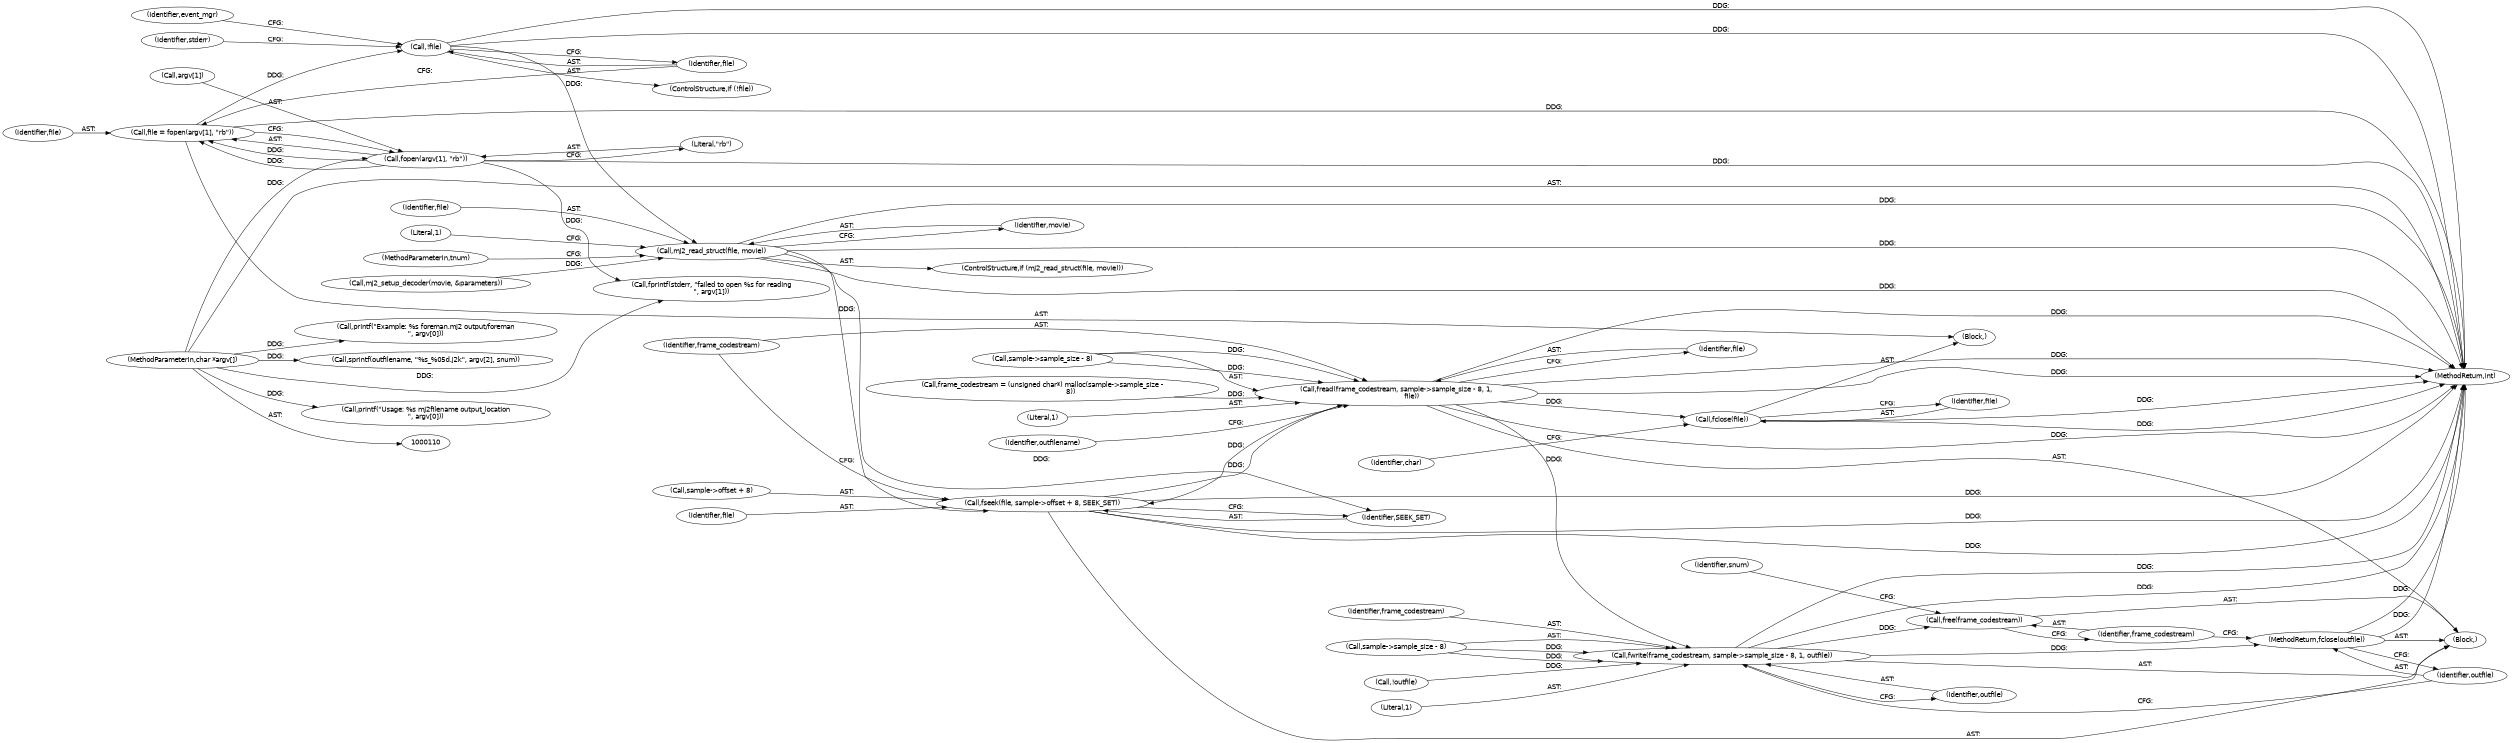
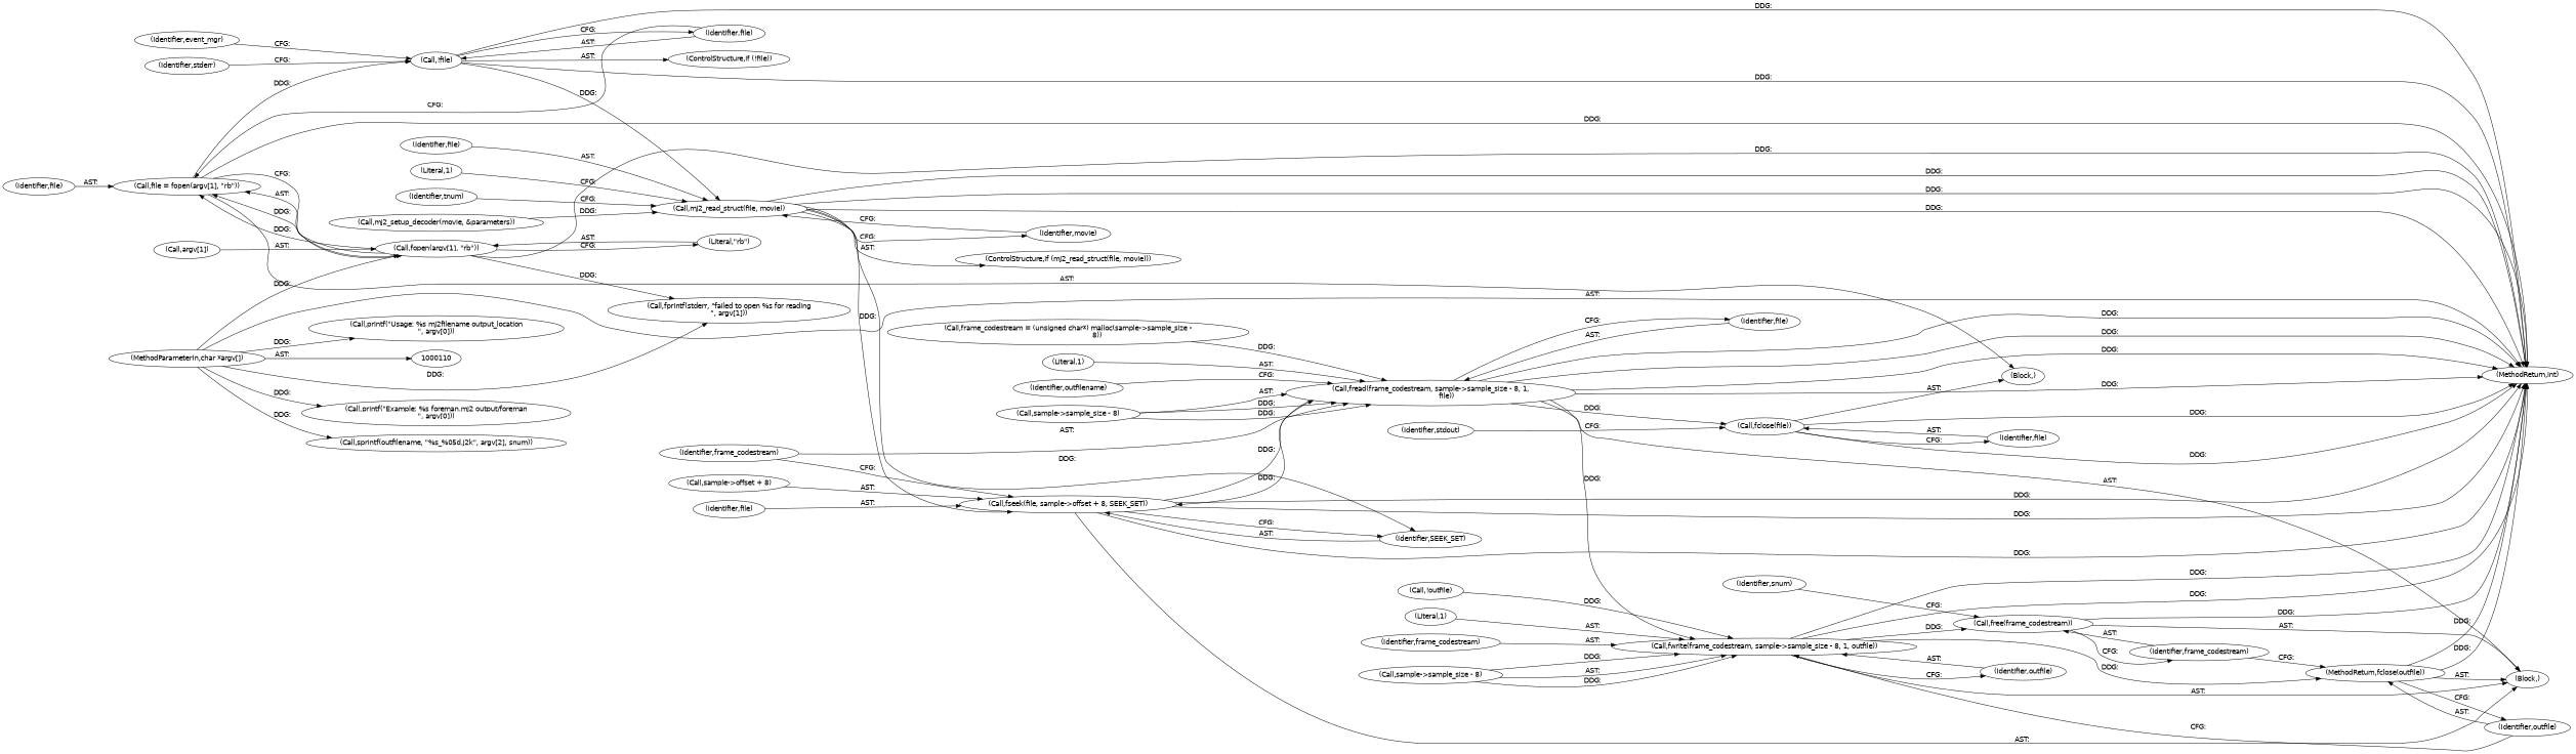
  digraph {
    fontname="DejaVu Sans"
    rankdir=LR
    node [fontname="DejaVu Sans"]
    edge [fontname="DejaVu Sans"]
    n1 [label="(Call,file = fopen(argv[1], \"rb\"))"]
    n2 [label="(Call,fopen(argv[1], \"rb\"))"]
    n3 [label="(Call,!file)"]
    n4 [label="(MethodReturn,int)"]
    n5 [label="(Block,)"]
    n6 [label="(Literal,\"rb\")"]
    n7 [label="(Call,fprintf(stderr, \"failed to open %s for reading\n\", argv[1]))"]
    n8 [label="(Call,mj2_read_struct(file, movie))"]
    n9 [label="(ControlStructure,if (!file))"]
    n10 [label="(Identifier,file)"]
    n11 [label="(MethodParameterIn,char *argv[])"]
    n12 [label="(Call,printf(\"Example: %s foreman.mj2 output/foreman\n\", argv[0]))"]
    n13 [label="(Call,sprintf(outfilename, \"%s_%05d.j2k\", argv[2], snum))"]
    n14 [label="(Call,printf(\"Usage: %s mj2filename output_location\n\", argv[0]))"]
    1000110
    n16 [label="(Call,fseek(file, sample->offset + 8, SEEK_SET))"]
    n17 [label="(ControlStructure,if (mj2_read_struct(file, movie)))"]
    n18 [label="(Identifier,movie)"]
    n19 [label="(Identifier,SEEK_SET)"]
    n20 [label="(Call,fread(frame_codestream, sample->sample_size - 8, 1,\n               file))"]
    n21 [label="(Block,)"]
    n22 [label="(Call,fclose(file))"]
    n23 [label="(Identifier,file)"]
    n24 [label="(Call,fwrite(frame_codestream, sample->sample_size - 8, 1, outfile))"]
    n25 [label="(Identifier,file)"]
    n26 [label="(MethodReturn,fclose(outfile))"]
    n27 [label="(Call,free(frame_codestream))"]
    n28 [label="(Identifier,outfile)"]
    n29 [label="(Identifier,outfile)"]
    n30 [label="(Identifier,frame_codestream)"]
    n31 [label="(Identifier,event_mgr)"]
    n32 [label="(Identifier,snum)"]
    n33 [label="(Identifier,stderr)"]
    n34 [label="(Identifier,frame_codestream)"]
    n35 [label="(Literal,1)"]
-   n36 [label="(MethodParameterIn,tnum)"]
+   n36 [label="(Identifier,tnum)"]
    n37 [label="(Literal,1)"]
    n38 [label="(Call,argv[1])"]
    n39 [label="(Identifier,file)"]
    n40 [label="(Call,sample->offset + 8)"]
    n41 [label="(Call,sample->sample_size - 8)"]
    n42 [label="(Call,frame_codestream = (unsigned char*) malloc(sample->sample_size -\n                           8))"]
    n43 [label="(Identifier,frame_codestream)"]
    n44 [label="(Literal,1)"]
    n45 [label="(Identifier,outfilename)"]
    n46 [label="(Call,sample->sample_size - 8)"]
    n47 [label="(Identifier,file)"]
    n48 [label="(Call,!outfile)"]
    n49 [label="(Call,mj2_setup_decoder(movie, &parameters))"]
-   n50 [label="(Identifier,char)"]
+   n50 [label="(Identifier,stdout)"]
    n51 [label="(Identifier,file)"]
    n1 -> n2 [label="CFG: "]
    n1 -> n3 [label="DDG: "]
    n1 -> n4 [label="DDG: "]
    n1 -> n5 [label="AST: "]
    n2 -> n1 [label="AST: "]
    n2 -> n1 [label="DDG: "]
    n2 -> n1 [label="DDG: "]
    n2 -> n4 [label="DDG: "]
    n2 -> n6 [label="CFG: "]
    n2 -> n7 [label="DDG: "]
    n3 -> n4 [label="DDG: "]
    n3 -> n4 [label="DDG: "]
    n3 -> n8 [label="DDG: "]
    n3 -> n9 [label="AST: "]
    n3 -> n10 [label="CFG: "]
    n6 -> n2 [label="AST: "]
    n8 -> n4 [label="DDG: "]
    n8 -> n4 [label="DDG: "]
    n8 -> n4 [label="DDG: "]
    n8 -> n16 [label="DDG: "]
    n8 -> n17 [label="AST: "]
    n8 -> n18 [label="CFG: "]
    n8 -> n19 [label="DDG: "]
    n10 -> n1 [label="CFG: "]
    n10 -> n3 [label="AST: "]
    n11 -> n2 [label="DDG: "]
    n11 -> n4 [label="AST: "]
    n11 -> n7 [label="DDG: "]
    n11 -> n12 [label="DDG: "]
    n11 -> n13 [label="DDG: "]
    n11 -> n14 [label="DDG: "]
    n11 -> 1000110 [label="AST: "]
    n16 -> n4 [label="DDG: "]
    n16 -> n4 [label="DDG: "]
    n16 -> n4 [label="DDG: "]
    n16 -> n19 [label="CFG: "]
    n16 -> n20 [label="DDG: "]
    n16 -> n21 [label="AST: "]
-   n18 -> n8 [label="AST: "]
+   n18 -> n8 [label="CFG: "]
    n19 -> n16 [label="AST: "]
    n20 -> n4 [label="DDG: "]
    n20 -> n4 [label="DDG: "]
    n20 -> n4 [label="DDG: "]
    n20 -> n4 [label="DDG: "]
    n20 -> n16 [label="DDG: "]
    n20 -> n21 [label="AST: "]
    n20 -> n22 [label="DDG: "]
    n20 -> n24 [label="DDG: "]
    n20 -> n25 [label="CFG: "]
    n22 -> n4 [label="DDG: "]
    n22 -> n4 [label="DDG: "]
    n22 -> n5 [label="AST: "]
    n22 -> n23 [label="CFG: "]
    n23 -> n22 [label="AST: "]
    n24 -> n4 [label="DDG: "]
    n24 -> n4 [label="DDG: "]
    n24 -> n21 [label="AST: "]
    n24 -> n26 [label="DDG: "]
    n24 -> n27 [label="DDG: "]
    n24 -> n28 [label="CFG: "]
    n25 -> n20 [label="AST: "]
    n26 -> n4 [label="DDG: "]
    n26 -> n4 [label="DDG: "]
    n26 -> n21 [label="AST: "]
    n26 -> n29 [label="CFG: "]
+   n27 -> n4 [label="DDG: "]
    n27 -> n21 [label="AST: "]
    n27 -> n30 [label="CFG: "]
    n28 -> n24 [label="AST: "]
    n29 -> n24 [label="CFG: "]
    n29 -> n26 [label="AST: "]
    n30 -> n26 [label="CFG: "]
    n30 -> n27 [label="AST: "]
    n31 -> n3 [label="CFG: "]
    n32 -> n27 [label="CFG: "]
    n33 -> n3 [label="CFG: "]
    n34 -> n16 [label="CFG: "]
    n34 -> n20 [label="AST: "]
    n35 -> n8 [label="CFG: "]
    n36 -> n8 [label="CFG: "]
    n37 -> n24 [label="AST: "]
    n38 -> n2 [label="AST: "]
    n39 -> n1 [label="AST: "]
    n40 -> n16 [label="AST: "]
    n41 -> n20 [label="AST: "]
    n41 -> n20 [label="DDG: "]
    n41 -> n20 [label="DDG: "]
    n42 -> n20 [label="DDG: "]
    n43 -> n24 [label="AST: "]
    n44 -> n20 [label="AST: "]
    n45 -> n20 [label="CFG: "]
    n46 -> n24 [label="AST: "]
    n46 -> n24 [label="DDG: "]
    n46 -> n24 [label="DDG: "]
    n47 -> n16 [label="AST: "]
    n48 -> n24 [label="DDG: "]
    n49 -> n8 [label="DDG: "]
    n50 -> n22 [label="CFG: "]
    n51 -> n8 [label="AST: "]
  }
